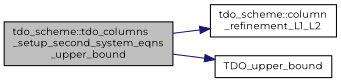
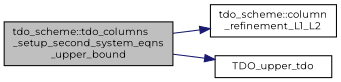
  digraph {
    rankdir=LR
    fontname=Montserrat
    node [color=black fillcolor=white fontname=Montserrat fontsize=10 shape=record style=filled]
    edge [color=midnightblue fontname=Montserrat fontsize=10 labelfontname=Helvetica labelfontsize=10 style=solid]
    n1 [fillcolor=grey75 fontcolor=black height=0.2 label="tdo_scheme::tdo_columns\l_setup_second_system_eqns\l_upper_bound" width=0.4]
    n2 [height=0.2 label="tdo_scheme::column\l_refinement_L1_L2" width=0.4]
-   n3 [height=0.2 label=TDO_upper_bound width=0.4]
+   n3 [height=0.2 label=TDO_upper_tdo width=0.4]
    n1 -> n2
    n1 -> n3
  }
